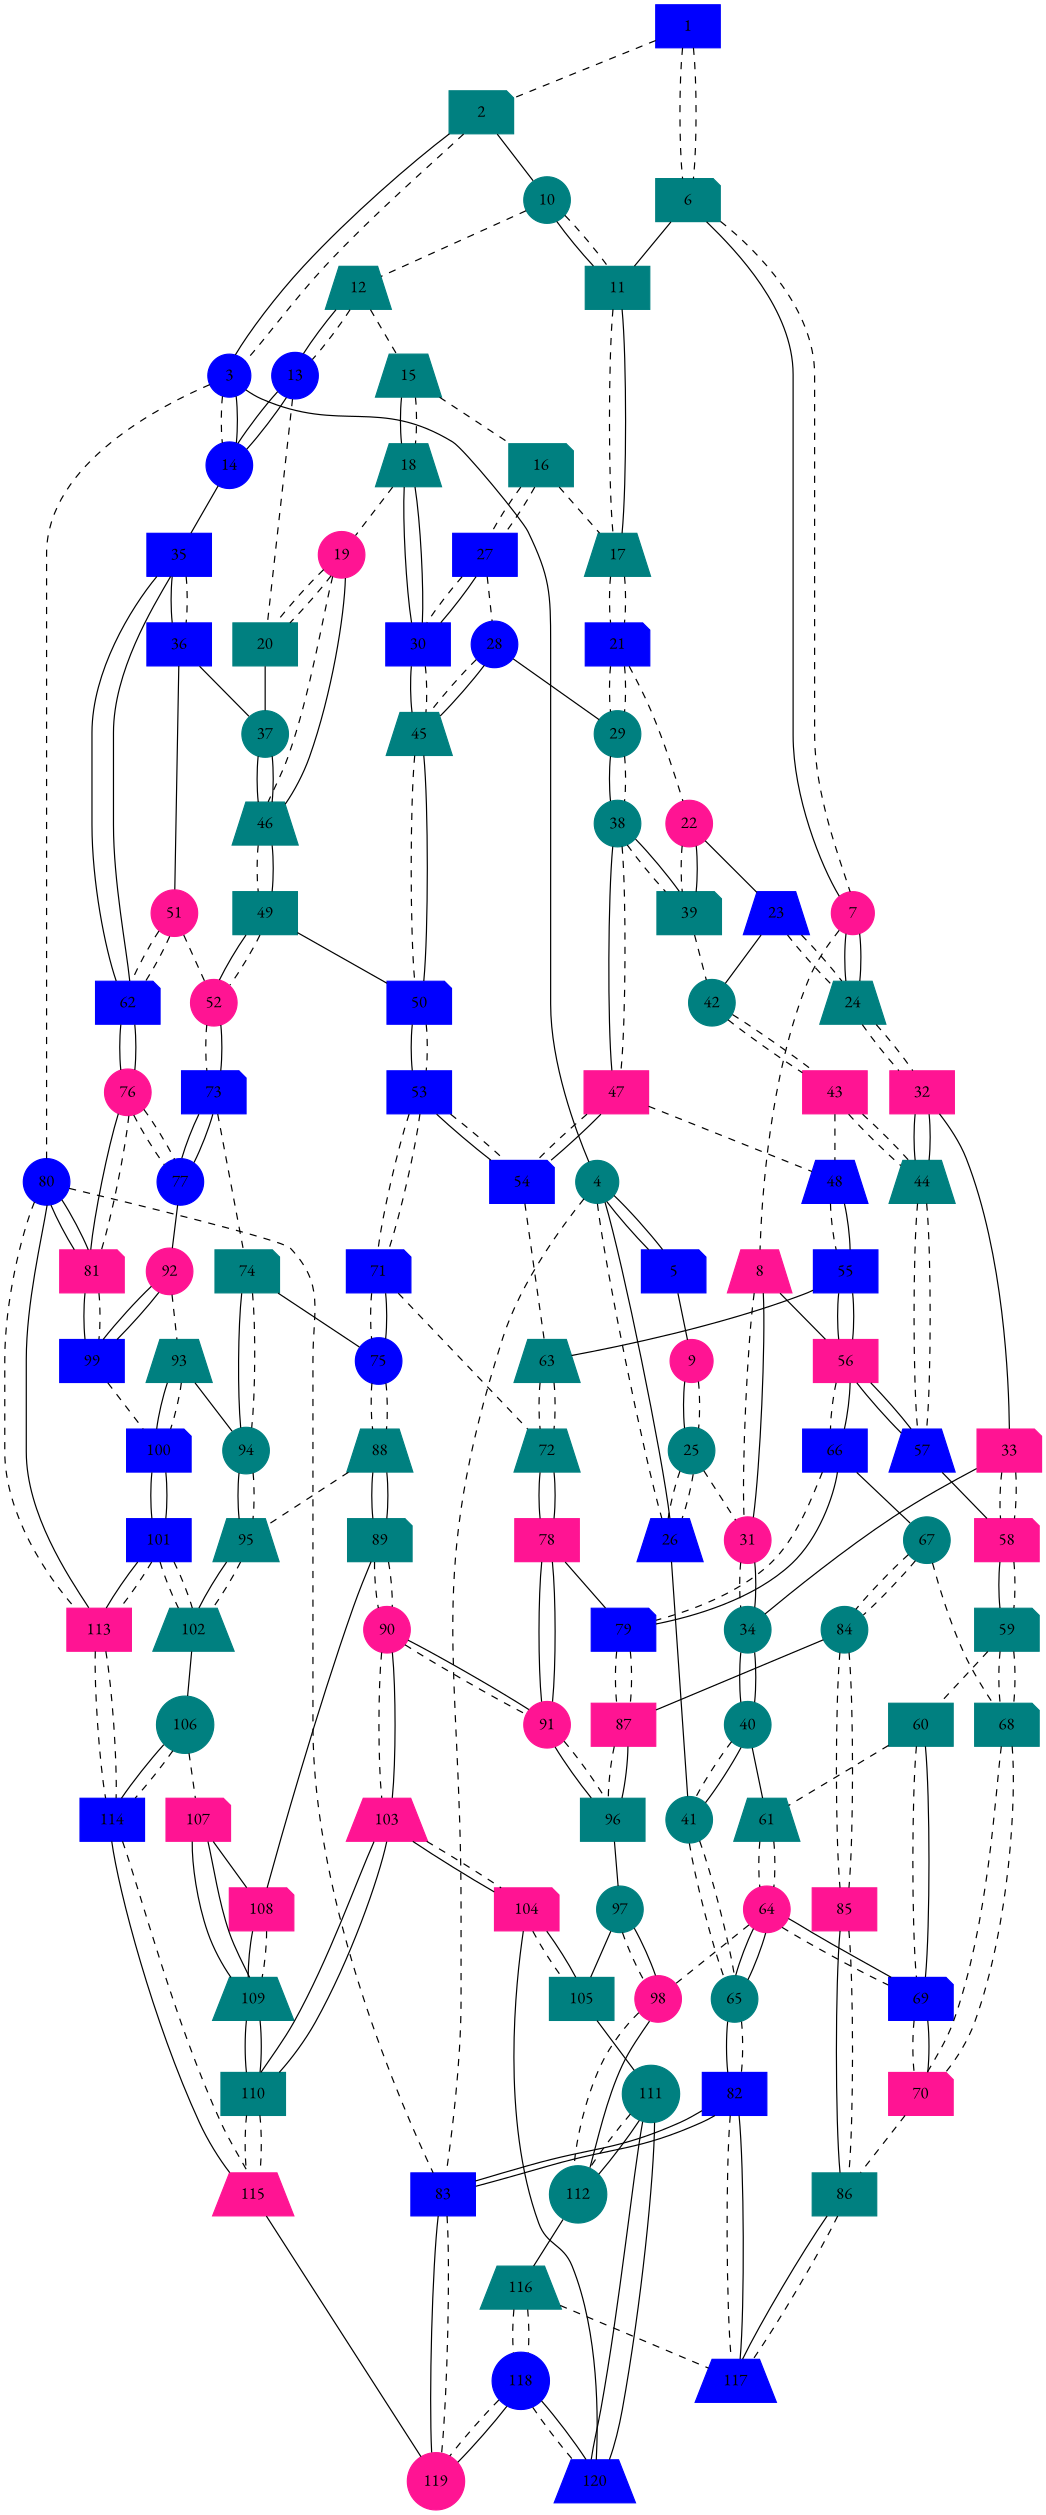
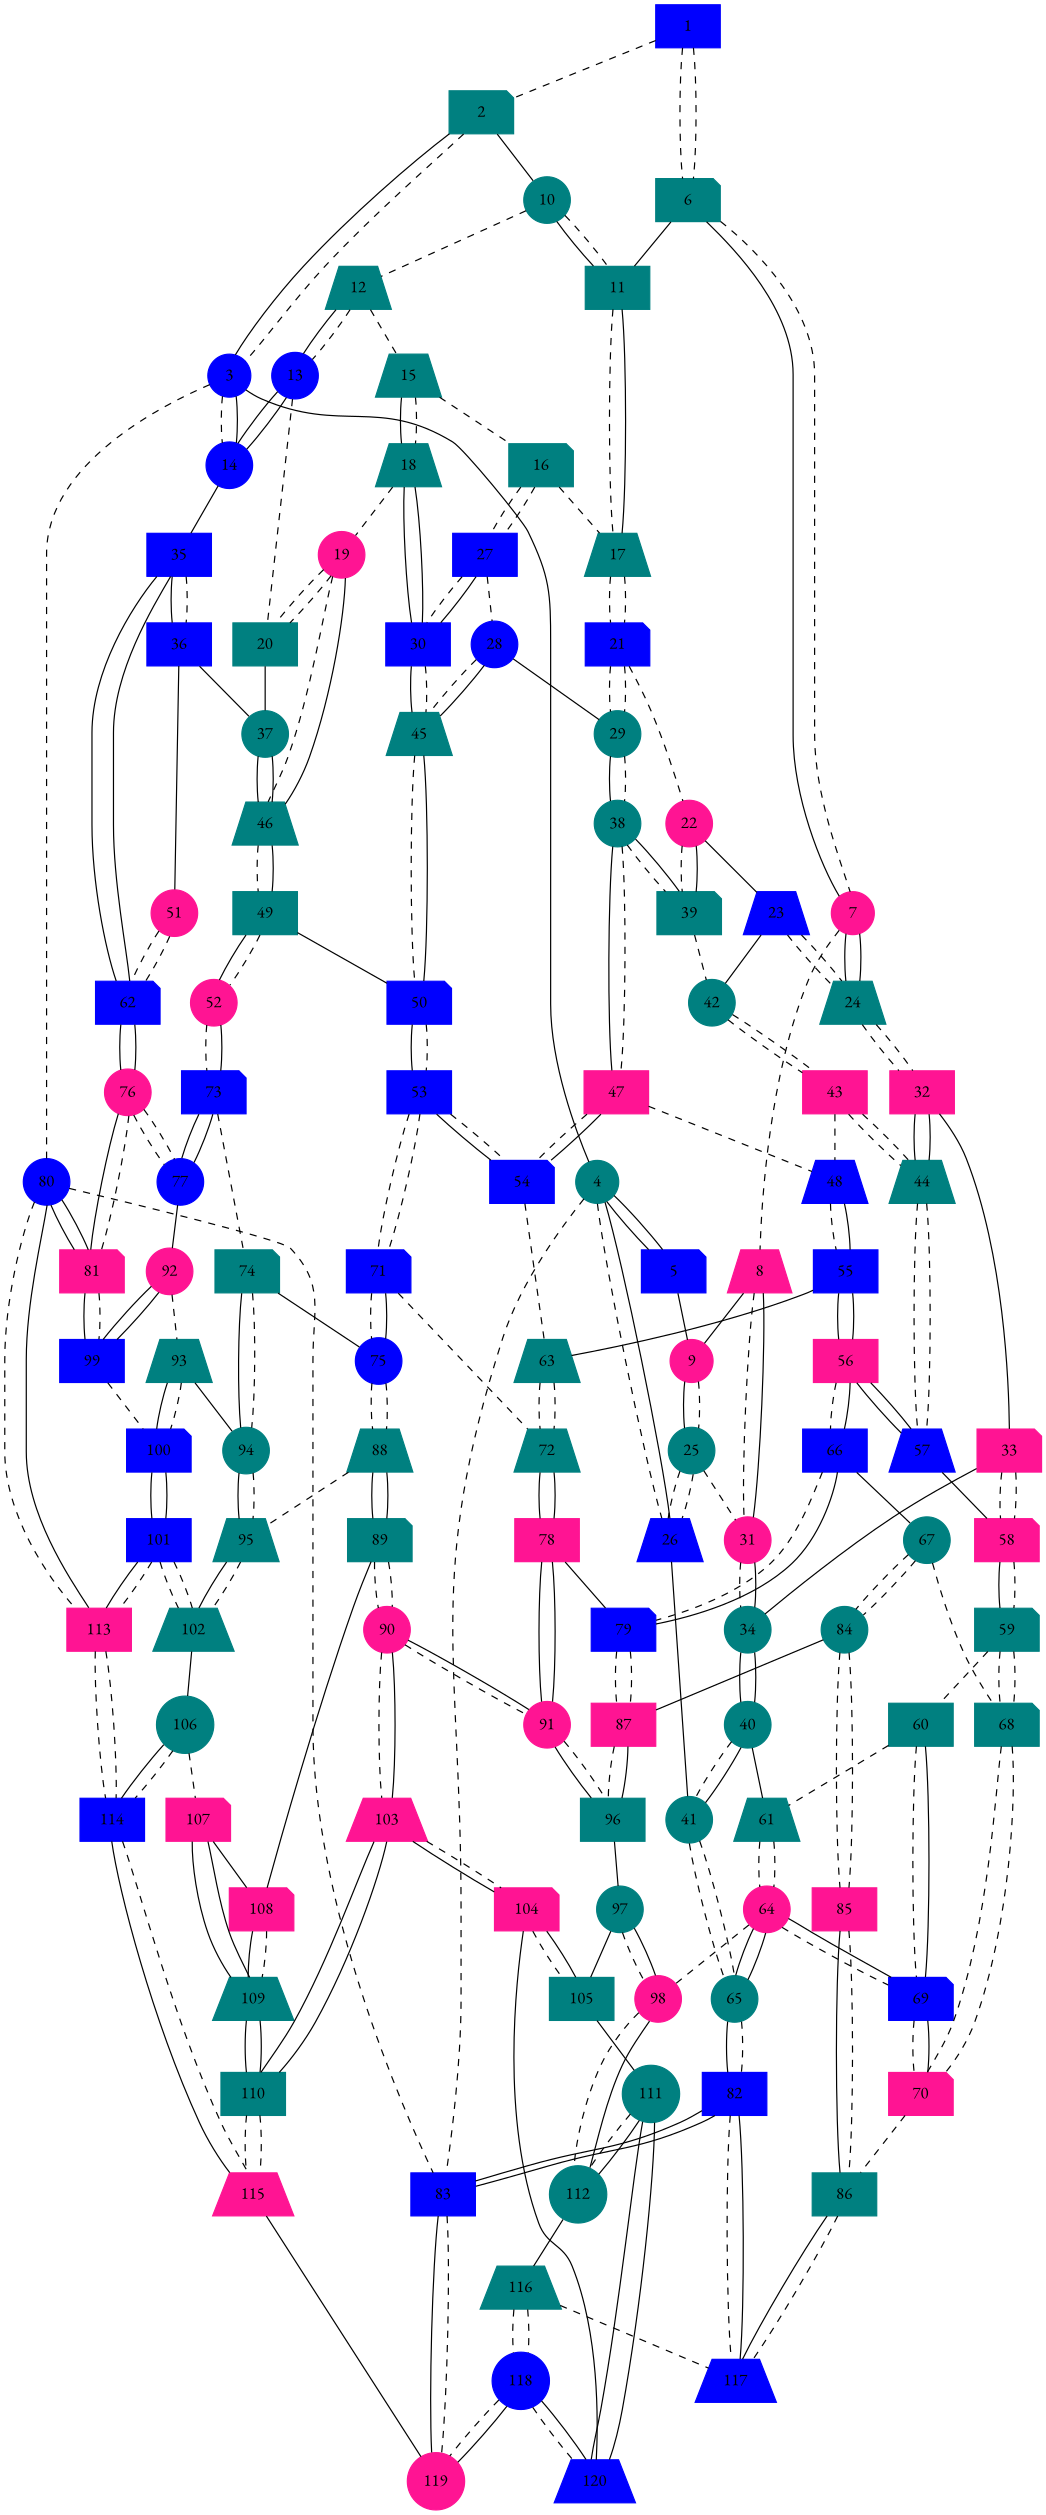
  graph {
    fontname="EB Garamond"
    node [color=teal fontname="EB Garamond" shape=circle style=filled]
    edge [fontname="EB Garamond" style=dashed]
    1 [color=blue shape=box]
    2 [shape=note]
    6 [shape=note]
    3 [color=blue]
    10
    7 [color=deeppink]
    11 [shape=box]
    4
    14 [color=blue]
    80 [color=blue]
    12 [shape=trapezium]
    5 [color=blue shape=note]
    26 [color=blue shape=trapezium]
    83 [color=blue shape=box]
    35 [color=blue shape=box]
    81 [color=deeppink shape=note]
    113 [color=deeppink shape=box]
    9 [color=deeppink]
    41
    119 [color=deeppink]
    25
    8 [color=deeppink shape=trapezium]
    24 [shape=trapezium]
    17 [shape=trapezium]
    31 [color=deeppink]
    32 [color=deeppink shape=box]
    34
    13 [color=blue]
    15 [shape=trapezium]
    21 [color=blue shape=note]
    20 [shape=box]
    16 [shape=note]
    18 [shape=trapezium]
    37
    36 [color=blue shape=box]
    62 [color=blue shape=note]
    27 [color=blue shape=box]
    19 [color=deeppink]
    30 [color=blue shape=box]
    28 [color=blue]
    22 [color=deeppink]
    29
    46 [shape=trapezium]
    45 [shape=trapezium]
    49 [shape=box]
    23 [color=blue shape=trapezium]
    39 [shape=note]
    38
    42
    43 [color=deeppink shape=box]
    33 [color=deeppink shape=note]
    44 [shape=trapezium]
    65
    50 [color=blue shape=note]
    47 [color=deeppink shape=box]
    40
    58 [color=deeppink shape=note]
    57 [color=blue shape=trapezium]
    59 [shape=note]
    61 [shape=trapezium]
    51 [color=deeppink]
    76 [color=deeppink]
    52 [color=deeppink]
    48 [color=blue shape=trapezium]
    54 [color=blue shape=note]
    64 [color=deeppink]
    82 [color=blue shape=box]
    55 [color=blue shape=box]
    53 [color=blue shape=box]
    63 [shape=trapezium]
    56 [color=deeppink shape=box]
    73 [color=blue shape=note]
    71 [color=blue shape=note]
    74 [shape=note]
    77 [color=blue]
    72 [shape=trapezium]
    75 [color=blue]
    66 [color=blue shape=box]
    67
    79 [color=blue shape=note]
    60 [shape=box]
    68 [shape=note]
    69 [color=blue shape=note]
    70 [color=deeppink shape=note]
    98 [color=deeppink]
    78 [color=deeppink shape=box]
    117 [color=blue shape=trapezium]
    84
    87 [color=deeppink shape=box]
    85 [color=deeppink shape=box]
    86 [shape=box]
    88 [shape=trapezium]
    91 [color=deeppink]
    94
    92 [color=deeppink]
    95 [shape=trapezium]
    89 [shape=note]
    99 [color=blue shape=box]
    93 [shape=trapezium]
    96 [shape=box]
    114 [color=blue shape=box]
    100 [color=blue shape=note]
    112
    97
    90 [color=deeppink]
    108 [color=deeppink shape=note]
    102 [shape=trapezium]
    103 [color=deeppink shape=trapezium]
    109 [shape=trapezium]
    104 [color=deeppink shape=note]
    110 [shape=box]
    101 [color=blue shape=box]
    106
    105 [shape=box]
    111
    116 [shape=trapezium]
    107 [color=deeppink shape=note]
    120 [color=blue shape=trapezium]
    115 [color=deeppink shape=trapezium]
    118 [color=blue]
    1 -- 2
    1 -- 6
    1 -- 6
    2 -- 3 [style=solid]
    2 -- 3
    2 -- 10 [style=solid]
    6 -- 7 [style=solid]
    6 -- 7
    6 -- 11 [style=solid]
    3 -- 4 [style=solid]
    3 -- 14
    3 -- 14 [style=solid]
    3 -- 80
    10 -- 11 [style=solid]
    10 -- 11
    10 -- 12
    7 -- 8
    7 -- 24 [style=solid]
    7 -- 24 [style=solid]
    11 -- 17
    11 -- 17 [style=solid]
    4 -- 5 [style=solid]
    4 -- 5 [style=solid]
    4 -- 26
    4 -- 26 [style=solid]
    4 -- 83
    14 -- 35 [style=solid]
    80 -- 83
    80 -- 81 [style=solid]
    80 -- 81 [style=solid]
    80 -- 113
    80 -- 113 [style=solid]
    12 -- 13 [style=solid]
    12 -- 13
    12 -- 15
    5 -- 9 [style=solid]
    26 -- 41 [style=solid]
    83 -- 119 [style=solid]
    83 -- 119
    35 -- 36 [style=solid]
    35 -- 36
    35 -- 62 [style=solid]
    35 -- 62 [style=solid]
    81 -- 99 [style=solid]
    81 -- 99
    113 -- 114
    113 -- 114
    9 -- 25 [style=solid]
    9 -- 25
    41 -- 65
    41 -- 65
    25 -- 26
    25 -- 26
    25 -- 31
-   8 -- 56 [style=solid]
+   8 -- 9 [style=solid]
    8 -- 31
    8 -- 31 [style=solid]
    24 -- 32
    24 -- 32
    17 -- 21
    17 -- 21
    31 -- 34
    31 -- 34 [style=solid]
    32 -- 33 [style=solid]
    32 -- 44 [style=solid]
    32 -- 44 [style=solid]
    34 -- 40 [style=solid]
    34 -- 40 [style=solid]
    13 -- 14 [style=solid]
    13 -- 14 [style=solid]
    13 -- 20
    15 -- 16
    15 -- 18 [style=solid]
    15 -- 18
    21 -- 22
    21 -- 29
    21 -- 29
    20 -- 37 [style=solid]
    16 -- 17
    16 -- 27
    16 -- 27
    18 -- 19
    18 -- 30 [style=solid]
    18 -- 30 [style=solid]
    37 -- 46 [style=solid]
    37 -- 46 [style=solid]
    36 -- 37 [style=solid]
    36 -- 51 [style=solid]
    62 -- 76 [style=solid]
    62 -- 76 [style=solid]
    27 -- 30
    27 -- 30 [style=solid]
    27 -- 28
    19 -- 20
    19 -- 20
    19 -- 46
    19 -- 46 [style=solid]
    30 -- 45 [style=solid]
    30 -- 45
    28 -- 29 [style=solid]
    28 -- 45
    28 -- 45 [style=solid]
    22 -- 23 [style=solid]
    22 -- 39
    22 -- 39 [style=solid]
    29 -- 38 [style=solid]
    29 -- 38
    46 -- 49
    46 -- 49 [style=solid]
    45 -- 50
    45 -- 50 [style=solid]
    49 -- 50 [style=solid]
    49 -- 52 [style=solid]
    49 -- 52
    23 -- 24
    23 -- 24
    23 -- 42 [style=solid]
    39 -- 42
    38 -- 39
    38 -- 39 [style=solid]
    38 -- 47 [style=solid]
    38 -- 47
    42 -- 43
    42 -- 43
    43 -- 44
    43 -- 44
    43 -- 48
    33 -- 34 [style=solid]
    33 -- 58
    33 -- 58
    44 -- 57
    44 -- 57
    65 -- 82 [style=solid]
    65 -- 82
    50 -- 53 [style=solid]
    50 -- 53
    47 -- 48
    47 -- 54
    47 -- 54 [style=solid]
    40 -- 41
    40 -- 41 [style=solid]
    40 -- 61 [style=solid]
    58 -- 59 [style=solid]
    58 -- 59
    57 -- 58 [style=solid]
    59 -- 60
    59 -- 68
    59 -- 68
    61 -- 64
    61 -- 64
    51 -- 62
    51 -- 62
-   51 -- 52
    76 -- 81 [style=solid]
    76 -- 81
    76 -- 77
    76 -- 77
    52 -- 73
    52 -- 73 [style=solid]
    48 -- 55
    48 -- 55 [style=solid]
    54 -- 63
    64 -- 65 [style=solid]
    64 -- 65 [style=solid]
    64 -- 69
    64 -- 69 [style=solid]
    64 -- 98
    82 -- 83 [style=solid]
    82 -- 83 [style=solid]
    82 -- 117
    82 -- 117 [style=solid]
    55 -- 63 [style=solid]
    55 -- 56 [style=solid]
    55 -- 56 [style=solid]
    53 -- 54 [style=solid]
    53 -- 54
    53 -- 71
    53 -- 71
    63 -- 72
    63 -- 72
    56 -- 57 [style=solid]
    56 -- 57 [style=solid]
    56 -- 66
    56 -- 66 [style=solid]
    73 -- 74
    73 -- 77 [style=solid]
    73 -- 77 [style=solid]
    71 -- 72
    71 -- 75
    71 -- 75 [style=solid]
    74 -- 75 [style=solid]
    74 -- 94 [style=solid]
    74 -- 94
    77 -- 92 [style=solid]
    72 -- 78 [style=solid]
    72 -- 78 [style=solid]
    75 -- 88
    75 -- 88
    66 -- 67 [style=solid]
    66 -- 79
    66 -- 79 [style=solid]
    67 -- 68
    67 -- 84
    67 -- 84
    79 -- 87
    79 -- 87
    60 -- 61
    60 -- 69
    60 -- 69 [style=solid]
    68 -- 70
    68 -- 70
    69 -- 70
    69 -- 70 [style=solid]
    70 -- 86
    98 -- 112
    98 -- 112 [style=solid]
    78 -- 79 [style=solid]
    78 -- 91 [style=solid]
    78 -- 91 [style=solid]
    84 -- 87 [style=solid]
    84 -- 85
    84 -- 85
    87 -- 96
    87 -- 96 [style=solid]
    85 -- 86 [style=solid]
    85 -- 86
    86 -- 117 [style=solid]
    86 -- 117
    88 -- 95
    88 -- 89 [style=solid]
    88 -- 89 [style=solid]
    91 -- 96 [style=solid]
    91 -- 96
    94 -- 95 [style=solid]
    94 -- 95
    92 -- 99 [style=solid]
    92 -- 99 [style=solid]
    92 -- 93
    95 -- 102 [style=solid]
    95 -- 102
    89 -- 90
    89 -- 90
    89 -- 108 [style=solid]
    99 -- 100
    93 -- 94 [style=solid]
    93 -- 100 [style=solid]
    93 -- 100
    96 -- 97 [style=solid]
    114 -- 115 [style=solid]
    114 -- 115
    100 -- 101 [style=solid]
    100 -- 101 [style=solid]
    112 -- 116 [style=solid]
    97 -- 98
    97 -- 98 [style=solid]
    97 -- 105 [style=solid]
    90 -- 91
    90 -- 91 [style=solid]
    90 -- 103
    90 -- 103 [style=solid]
    108 -- 109 [style=solid]
    108 -- 109
    102 -- 106 [style=solid]
    103 -- 104 [style=solid]
    103 -- 104
    103 -- 110 [style=solid]
    103 -- 110 [style=solid]
    109 -- 110 [style=solid]
    109 -- 110 [style=solid]
    104 -- 105
    104 -- 105 [style=solid]
    104 -- 120 [style=solid]
    110 -- 115
    110 -- 115
    101 -- 113 [style=solid]
    101 -- 113
    101 -- 102
    101 -- 102
    106 -- 114 [style=solid]
    106 -- 114
    106 -- 107
    105 -- 111 [style=solid]
    111 -- 112
    111 -- 112 [style=solid]
    111 -- 120 [style=solid]
    111 -- 120 [style=solid]
    116 -- 117
    116 -- 118
    116 -- 118
    107 -- 108 [style=solid]
    107 -- 109 [style=solid]
    107 -- 109 [style=solid]
    115 -- 119 [style=solid]
    118 -- 119
    118 -- 119 [style=solid]
    118 -- 120
    118 -- 120 [style=solid]
  }
